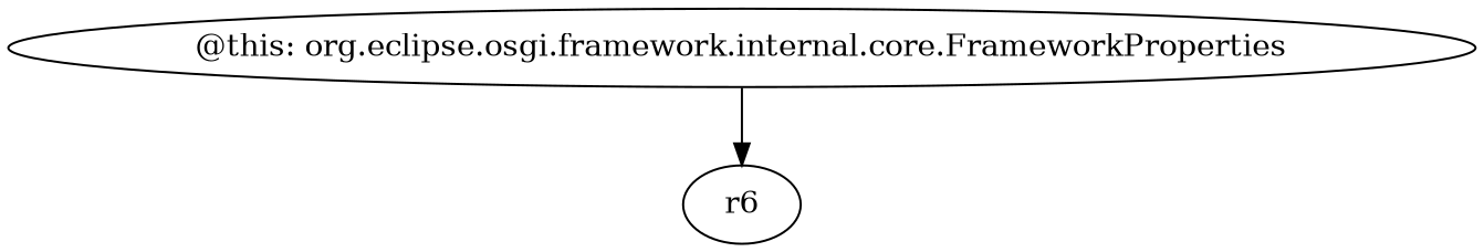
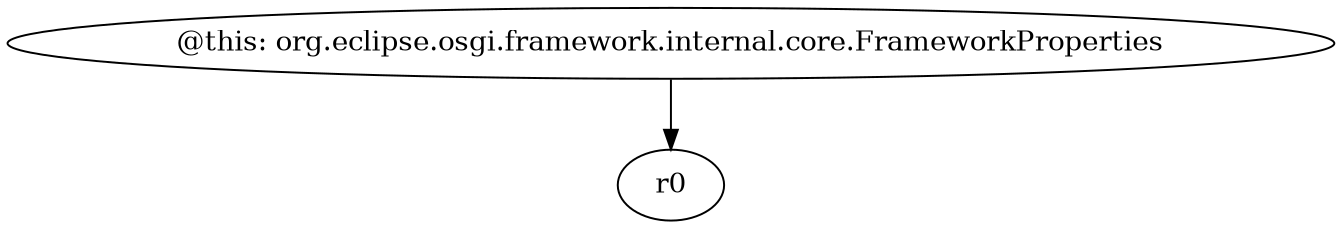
  digraph {
    n1 [label="@this: org.eclipse.osgi.framework.internal.core.FrameworkProperties"]
-   n2 [label=r6]
+   n2 [label=r0]
    n1 -> n2
  }
